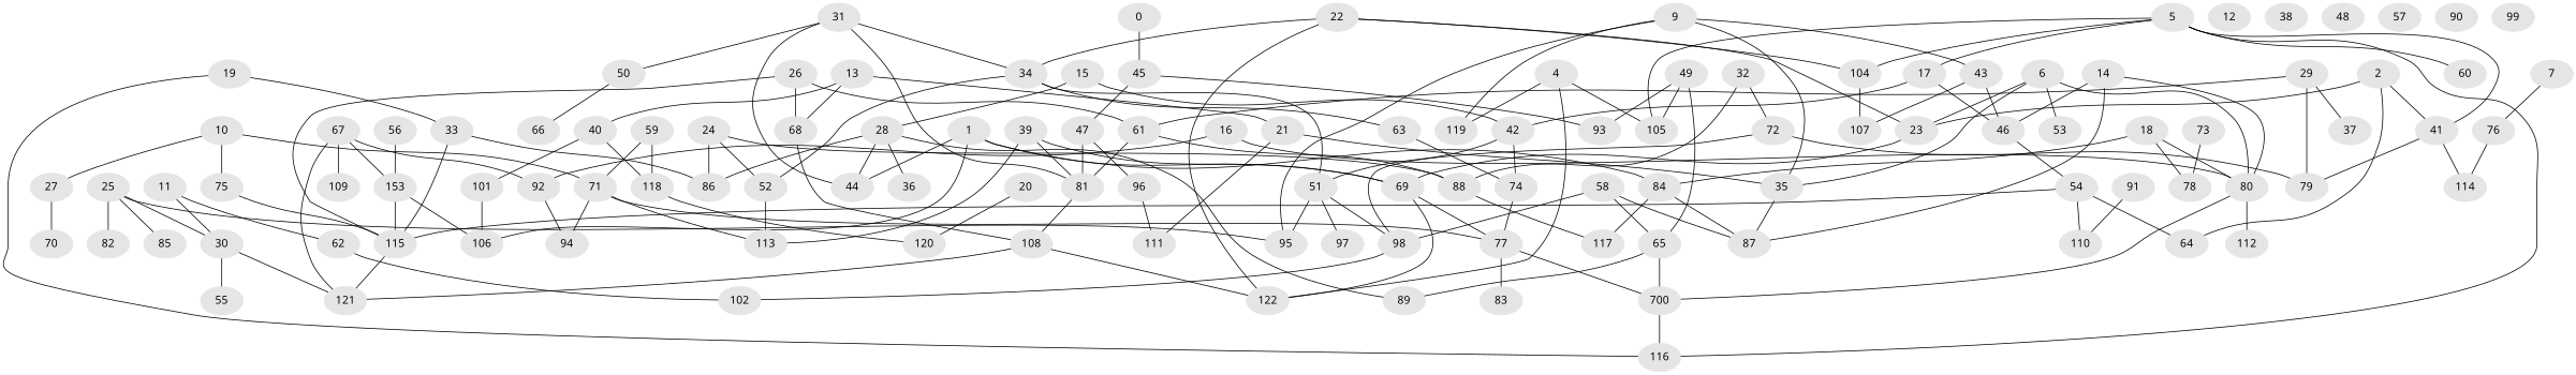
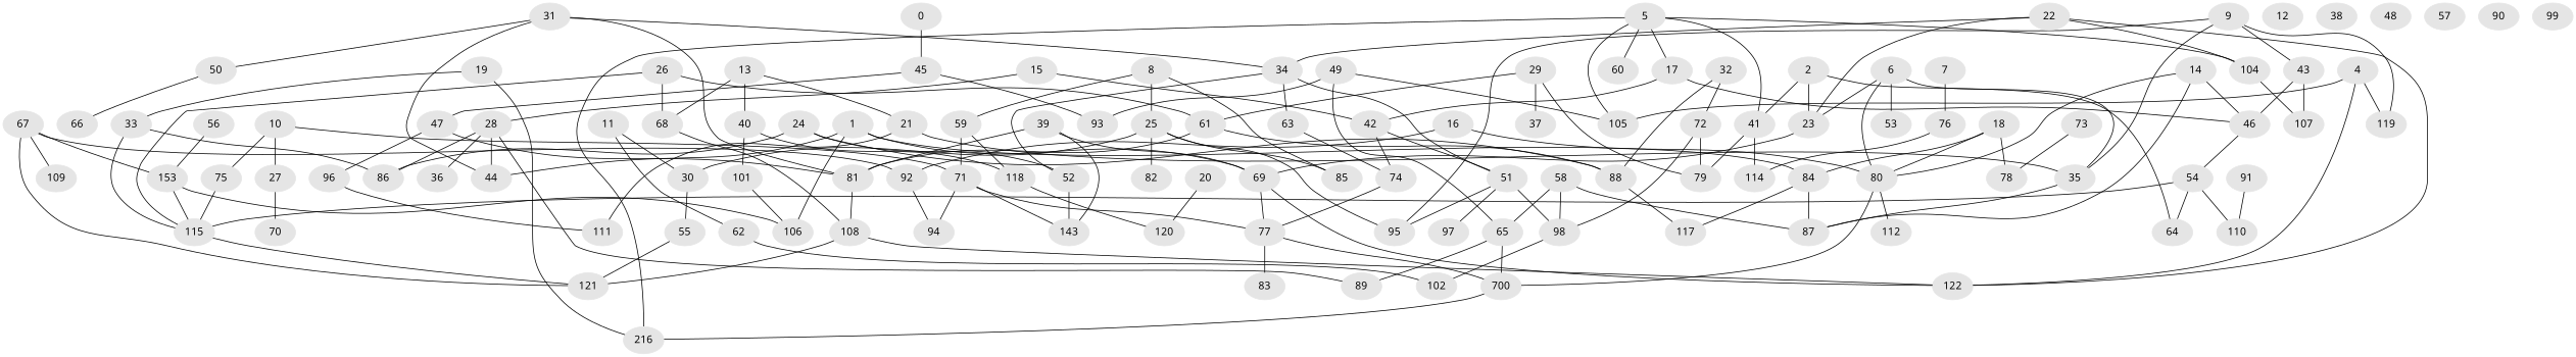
  graph {
    fontname="Noto Sans"
    node [color=gray90 fontname="Noto Sans" style=filled]
    edge [fontname="Noto Sans"]
    1
    44
    69
    84
    106
    122
    77
    87
    117
    2
    23
    41
    64
    114
    79
    n16 [label=0]
    45
    47
    93
    4
    105
    119
    5
    17
    60
    104
-   116
+   116 [label=216]
    46
    42
    107
    6
    35
    53
    80
    n35 [label=700]
    112
    7
    76
+   8
    25
    59
    85
    95
    30
    82
    71
    118
    9
    43
    10
    27
    75
    70
-   113
+   113 [label=143]
    94
    115
    11
    62
    55
    121
    102
    12
    13
    21
    40
    68
    111
    101
    108
    14
    54
    15
    28
    86
    36
    89
    51
    74
    16
    92
    18
    78
    19
    33
    20
    120
    22
    34
    52
    63
    24
    88
    26
    61
    81
    29
    37
    31
    50
    66
    32
    72
    98
    97
    38
    39
    96
    110
    48
    49
    65
    n112 [label=153]
    56
    57
    58
    67
    109
    83
    73
    90
    91
    99
    1 -- 44
    1 -- 69
    1 -- 84
    1 -- 106
    69 -- 122
    69 -- 77
    84 -- 87
    84 -- 117
    77 -- n35
    77 -- 83
    2 -- 23
    2 -- 41
    2 -- 64
    23 -- 69
    41 -- 114
    41 -- 79
    n16 -- 45
    45 -- 47
    45 -- 93
    47 -- 81
    47 -- 96
    4 -- 122
    4 -- 105
    4 -- 119
    5 -- 41
    5 -- 105
    5 -- 17
    5 -- 60
    5 -- 104
    5 -- 116
    17 -- 46
    17 -- 42
    104 -- 107
    46 -- 54
    42 -- 51
    42 -- 74
    6 -- 23
    6 -- 35
    6 -- 53
    6 -- 80
    35 -- 87
    80 -- n35
    80 -- 112
    n35 -- 116
    7 -- 76
    76 -- 114
+   8 -- 25
+   8 -- 59
+   8 -- 85
    25 -- 85
    25 -- 95
    25 -- 30
    25 -- 82
    59 -- 71
    59 -- 118
    30 -- 55
-   30 -- 121
+   55 -- 121
    71 -- 77
    71 -- 113
    71 -- 94
    118 -- 120
    9 -- 119
    9 -- 35
    9 -- 95
    9 -- 43
    43 -- 46
    43 -- 107
    10 -- 71
    10 -- 27
    10 -- 75
    27 -- 70
    75 -- 115
    115 -- 121
    11 -- 30
    11 -- 62
    62 -- 102
    13 -- 21
    13 -- 40
    13 -- 68
    21 -- 35
    21 -- 111
    40 -- 118
    40 -- 101
    68 -- 108
    101 -- 106
    108 -- 122
    108 -- 121
    14 -- 87
    14 -- 46
    14 -- 80
    54 -- 64
    54 -- 115
    54 -- 110
    15 -- 42
    15 -- 28
    28 -- 44
    28 -- 86
    28 -- 36
    28 -- 89
    51 -- 95
    51 -- 98
    51 -- 97
    74 -- 77
    16 -- 80
    16 -- 92
    92 -- 94
    18 -- 84
    18 -- 80
    18 -- 78
    19 -- 116
    19 -- 33
    33 -- 115
    33 -- 86
    20 -- 120
    22 -- 122
    22 -- 23
    22 -- 104
    22 -- 34
    34 -- 51
    34 -- 52
    34 -- 63
    52 -- 113
    63 -- 74
    24 -- 86
    24 -- 52
    24 -- 88
    88 -- 117
    26 -- 115
    26 -- 68
    26 -- 61
    61 -- 88
    61 -- 81
    81 -- 108
    29 -- 79
    29 -- 61
    29 -- 37
    31 -- 44
    31 -- 34
    31 -- 81
    31 -- 50
    50 -- 66
    32 -- 88
    32 -- 72
    72 -- 79
    72 -- 98
    98 -- 102
    39 -- 69
    39 -- 113
    39 -- 81
    96 -- 111
    49 -- 93
    49 -- 105
    49 -- 65
    65 -- n35
    65 -- 89
    n112 -- 106
    n112 -- 115
    56 -- n112
    58 -- 87
    58 -- 98
    58 -- 65
    67 -- 121
    67 -- 92
    67 -- n112
    67 -- 109
    73 -- 78
    91 -- 110
  }
